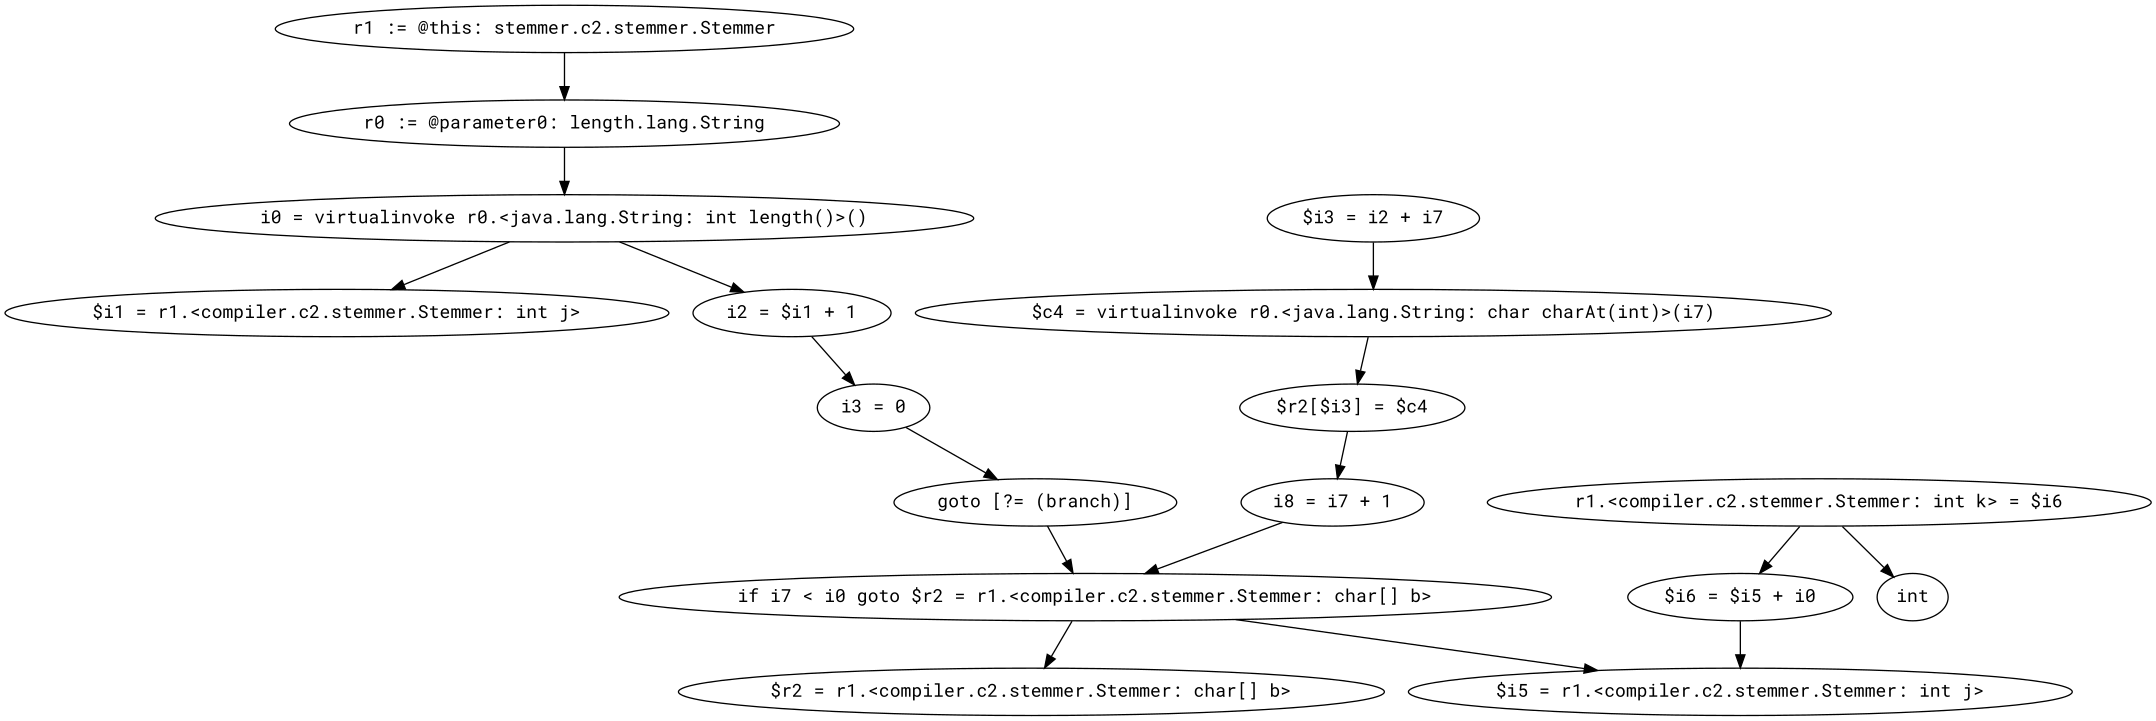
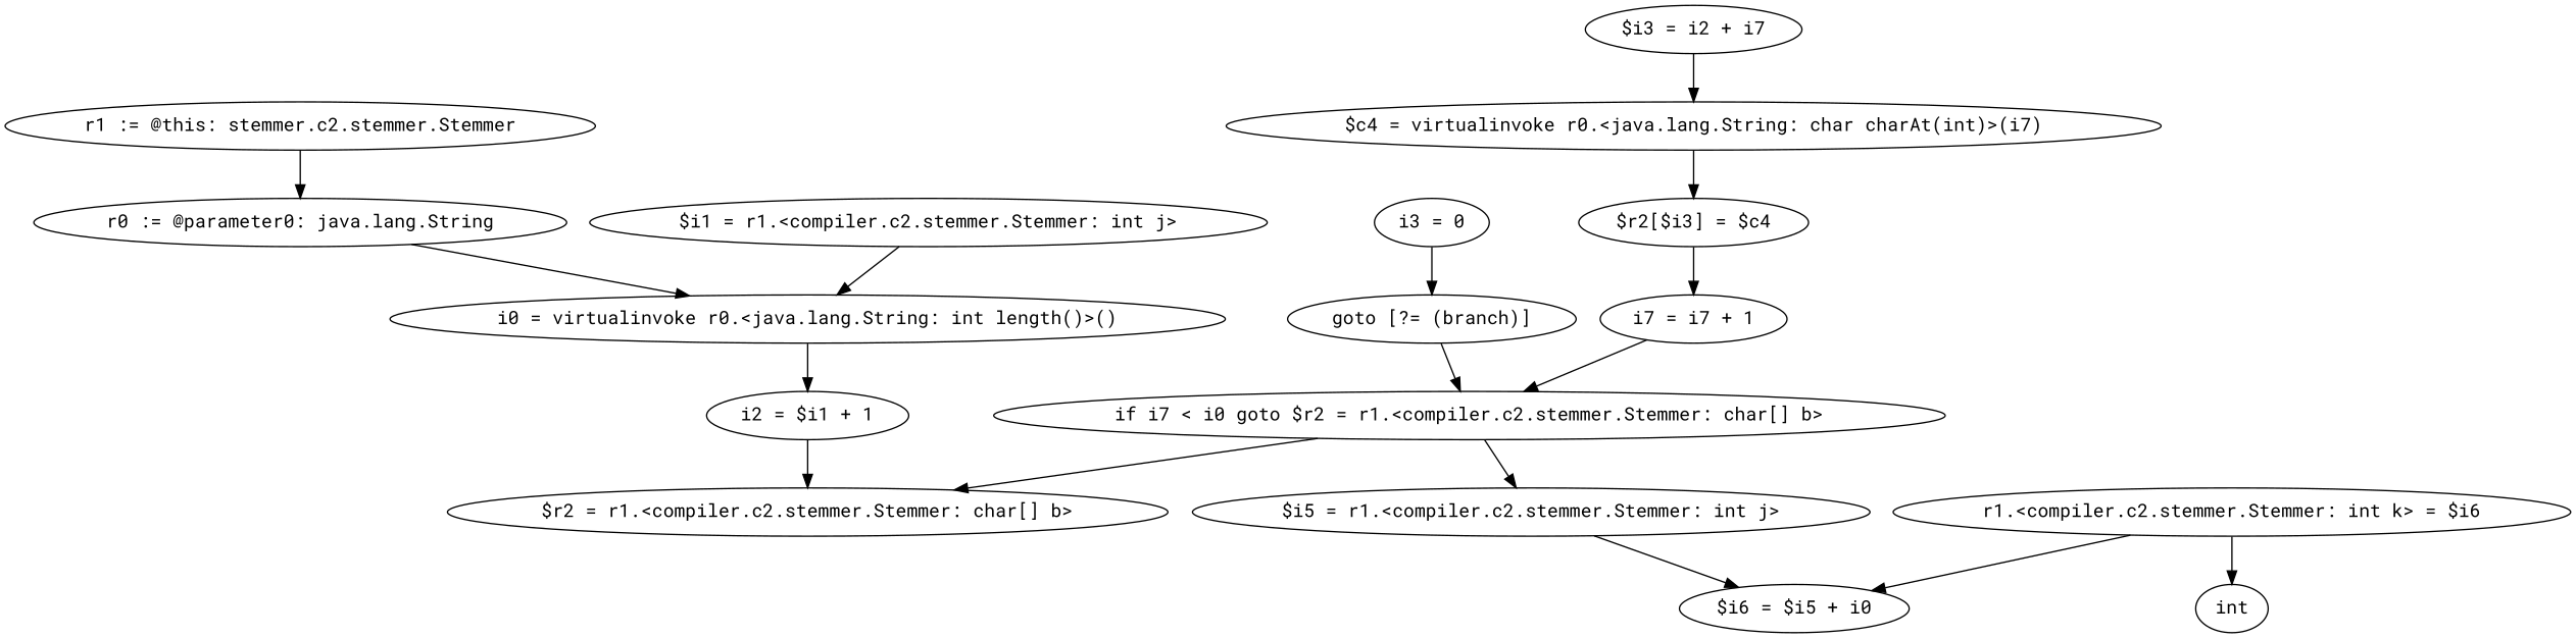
  digraph {
    fontname="Roboto Mono"
    node [fontname="Roboto Mono"]
    edge [fontname="Roboto Mono"]
    n1 [label="r1 := @this: stemmer.c2.stemmer.Stemmer"]
-   "r0 := @parameter0: java.lang.String" [label="r0 := @parameter0: length.lang.String"]
+   "r0 := @parameter0: java.lang.String"
    "i0 = virtualinvoke r0.<java.lang.String: int length()>()"
    "$i1 = r1.<compiler.c2.stemmer.Stemmer: int j>"
    "i2 = $i1 + 1"
    n6 [label="i3 = 0"]
    "goto [?= (branch)]"
    "if i7 < i0 goto $r2 = r1.<compiler.c2.stemmer.Stemmer: char[] b>"
    "$r2 = r1.<compiler.c2.stemmer.Stemmer: char[] b>"
    "$i5 = r1.<compiler.c2.stemmer.Stemmer: int j>"
    "$i3 = i2 + i7"
    "$c4 = virtualinvoke r0.<java.lang.String: char charAt(int)>(i7)"
    "$r2[$i3] = $c4"
-   "i7 = i7 + 1" [label="i8 = i7 + 1"]
+   "i7 = i7 + 1"
    "$i6 = $i5 + i0"
    "r1.<compiler.c2.stemmer.Stemmer: int k> = $i6"
    n17 [label=int]
    n1 -> "r0 := @parameter0: java.lang.String"
    "r0 := @parameter0: java.lang.String" -> "i0 = virtualinvoke r0.<java.lang.String: int length()>()"
-   "i0 = virtualinvoke r0.<java.lang.String: int length()>()" -> "$i1 = r1.<compiler.c2.stemmer.Stemmer: int j>"
+   "$i1 = r1.<compiler.c2.stemmer.Stemmer: int j>" -> "i0 = virtualinvoke r0.<java.lang.String: int length()>()"
    "i0 = virtualinvoke r0.<java.lang.String: int length()>()" -> "i2 = $i1 + 1"
-   "i2 = $i1 + 1" -> n6
+   "i2 = $i1 + 1" -> "$r2 = r1.<compiler.c2.stemmer.Stemmer: char[] b>"
    n6 -> "goto [?= (branch)]"
    "goto [?= (branch)]" -> "if i7 < i0 goto $r2 = r1.<compiler.c2.stemmer.Stemmer: char[] b>"
    "if i7 < i0 goto $r2 = r1.<compiler.c2.stemmer.Stemmer: char[] b>" -> "$r2 = r1.<compiler.c2.stemmer.Stemmer: char[] b>"
    "if i7 < i0 goto $r2 = r1.<compiler.c2.stemmer.Stemmer: char[] b>" -> "$i5 = r1.<compiler.c2.stemmer.Stemmer: int j>"
-   "$i6 = $i5 + i0" -> "$i5 = r1.<compiler.c2.stemmer.Stemmer: int j>"
+   "$i5 = r1.<compiler.c2.stemmer.Stemmer: int j>" -> "$i6 = $i5 + i0"
    "$i3 = i2 + i7" -> "$c4 = virtualinvoke r0.<java.lang.String: char charAt(int)>(i7)"
    "$c4 = virtualinvoke r0.<java.lang.String: char charAt(int)>(i7)" -> "$r2[$i3] = $c4"
    "$r2[$i3] = $c4" -> "i7 = i7 + 1"
    "i7 = i7 + 1" -> "if i7 < i0 goto $r2 = r1.<compiler.c2.stemmer.Stemmer: char[] b>"
    "r1.<compiler.c2.stemmer.Stemmer: int k> = $i6" -> "$i6 = $i5 + i0"
    "r1.<compiler.c2.stemmer.Stemmer: int k> = $i6" -> n17
  }
